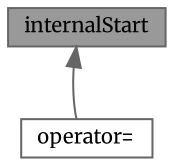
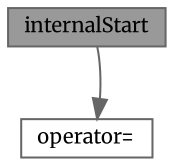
  digraph {
    rankdir=TB
    fontname=Merriweather
    node [color=gray40 fontname=Merriweather fontsize=10 shape=box style=filled]
    n1 [fillcolor=grey60 fontcolor=black height=0.2 label=internalStart width=0.4]
    n2 [fillcolor=white height=0.2 label="operator=" width=0.4]
-   n1 -> n2 [color=gray40 dir=back fontname=Merriweather fontsize=10 labelfontname=Helvetica labelfontsize=10 style=solid]
+   n2 -> n1 [color=gray40 dir=back fontname=Merriweather fontsize=10 labelfontname=Helvetica labelfontsize=10 style=solid]
  }
